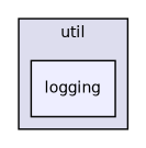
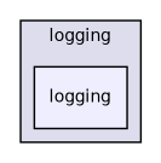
  digraph {
    compound=true
    fontname="DejaVu Sans"
    n1 [fillcolor="#eeeeff" fontname="DejaVu Sans" fontsize=10 label=logging pencolor=black shape=box style=filled]
    subgraph cluster_1 {
      bgcolor="#ddddee"
      fontsize=10
-     label=util
+     label=logging
      pencolor=black
      n1
    }
  }
